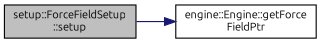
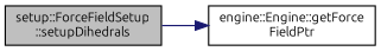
  digraph {
    rankdir=LR
    fontname=Ubuntu
    node [color=black fontname=Ubuntu fontsize=10 shape=record style=filled]
-   n1 [fillcolor=grey75 fontcolor=black height=0.2 label="setup::ForceFieldSetup\l::setup" width=0.4]
+   n1 [fillcolor=grey75 fontcolor=black height=0.2 label="setup::ForceFieldSetup\l::setupDihedrals" width=0.4]
    n2 [fillcolor=white height=0.2 label="engine::Engine::getForce\lFieldPtr" width=0.4]
    n1 -> n2 [color=midnightblue fontname=Ubuntu fontsize=10 labelfontname=Helvetica labelfontsize=10 style=solid]
  }
